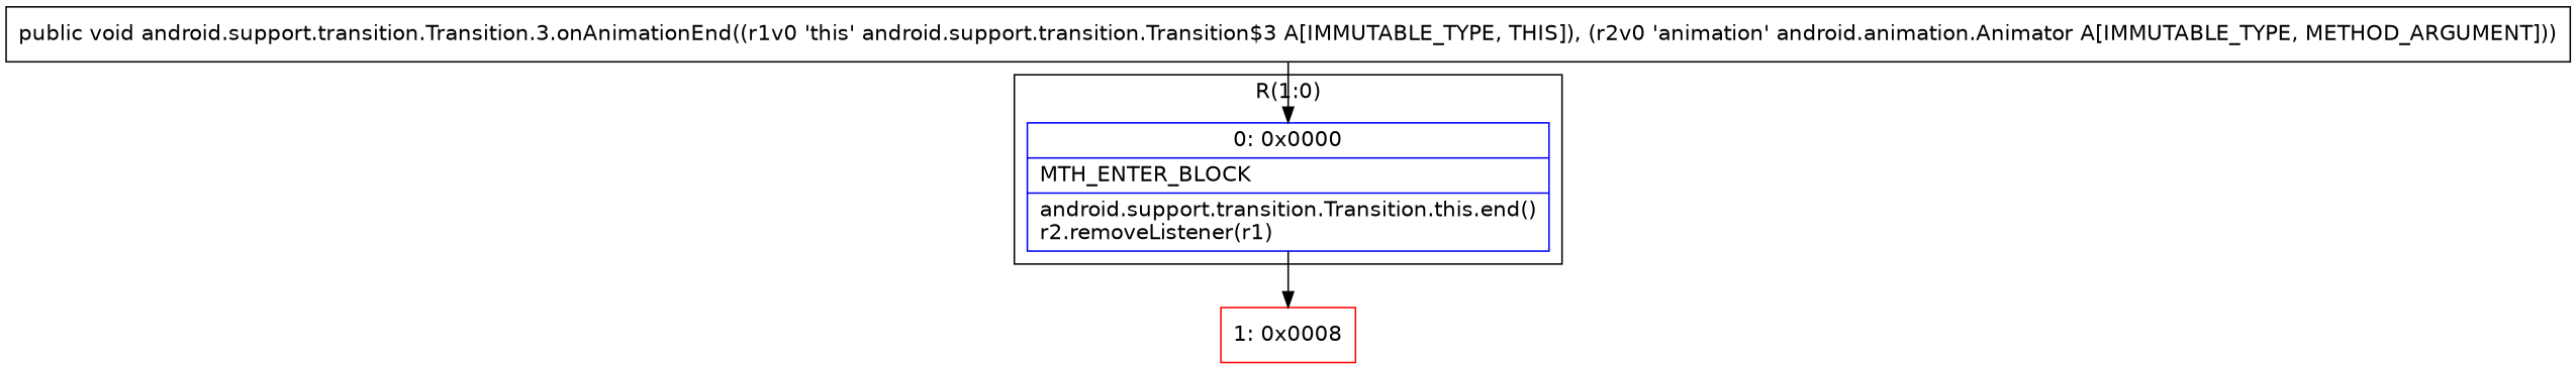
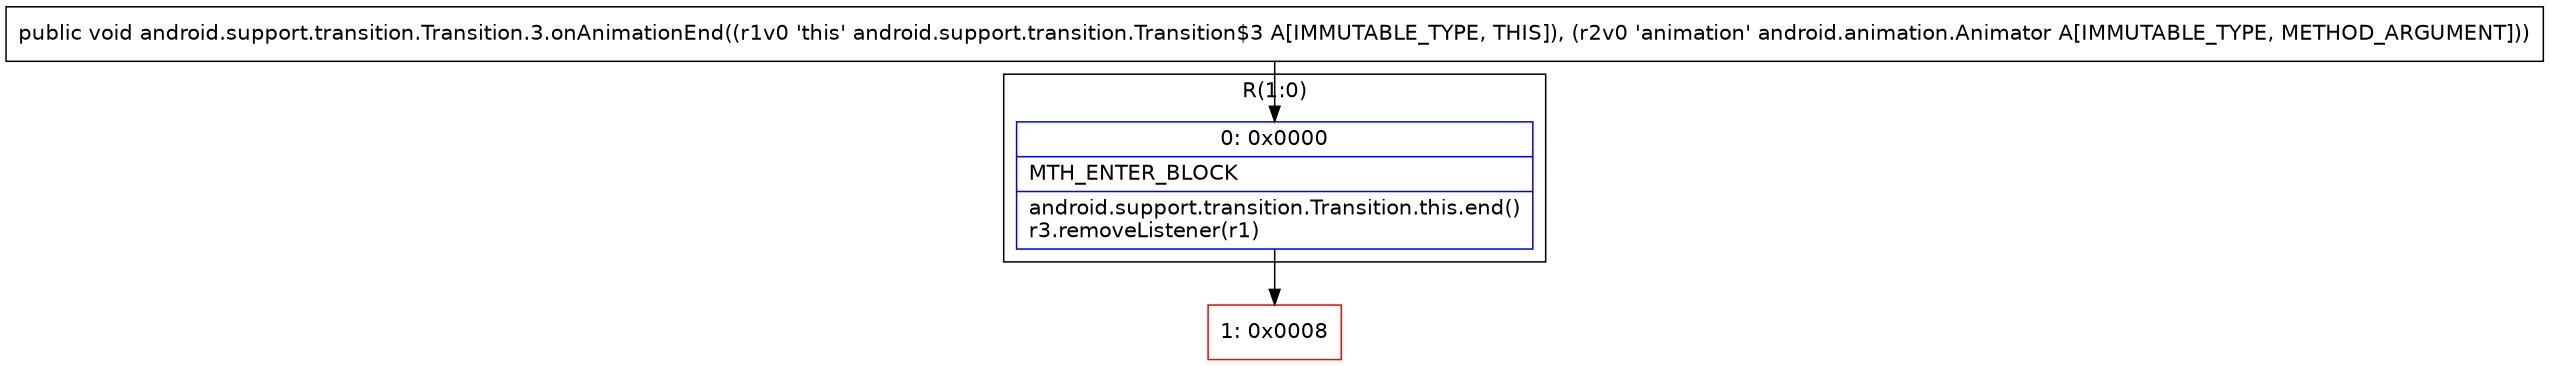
  digraph {
    fontname="DejaVu Sans"
    node [shape=record fontname="DejaVu Sans"]
    edge [fontname="DejaVu Sans"]
-   n1 [color=blue label="{0\:\ 0x0000|MTH_ENTER_BLOCK\l|android.support.transition.Transition.this.end()\lr2.removeListener(r1)\l}"]
+   n1 [color=blue label="{0\:\ 0x0000|MTH_ENTER_BLOCK\l|android.support.transition.Transition.this.end()\lr3.removeListener(r1)\l}"]
    n2 [color=red label="{1\:\ 0x0008}"]
    n3 [label="{public void android.support.transition.Transition.3.onAnimationEnd((r1v0 'this' android.support.transition.Transition$3 A[IMMUTABLE_TYPE, THIS]), (r2v0 'animation' android.animation.Animator A[IMMUTABLE_TYPE, METHOD_ARGUMENT])) }"]
    subgraph cluster_1 {
      label="R(1:0)"
      n1
    }
    n1 -> n2
    n3 -> n1
  }
